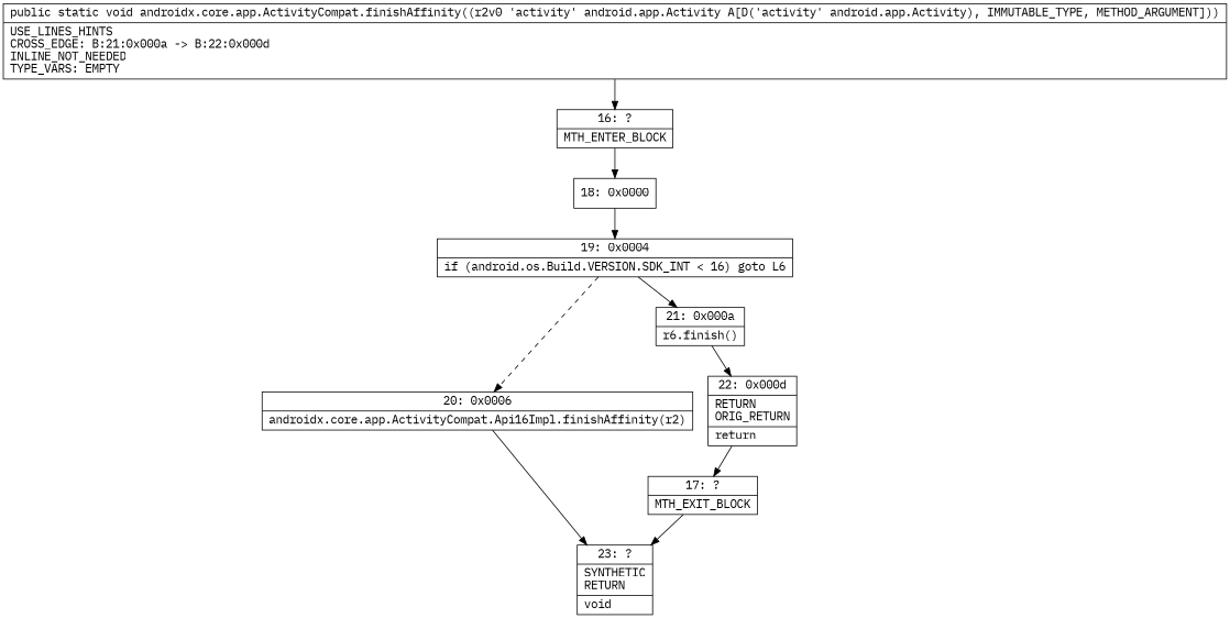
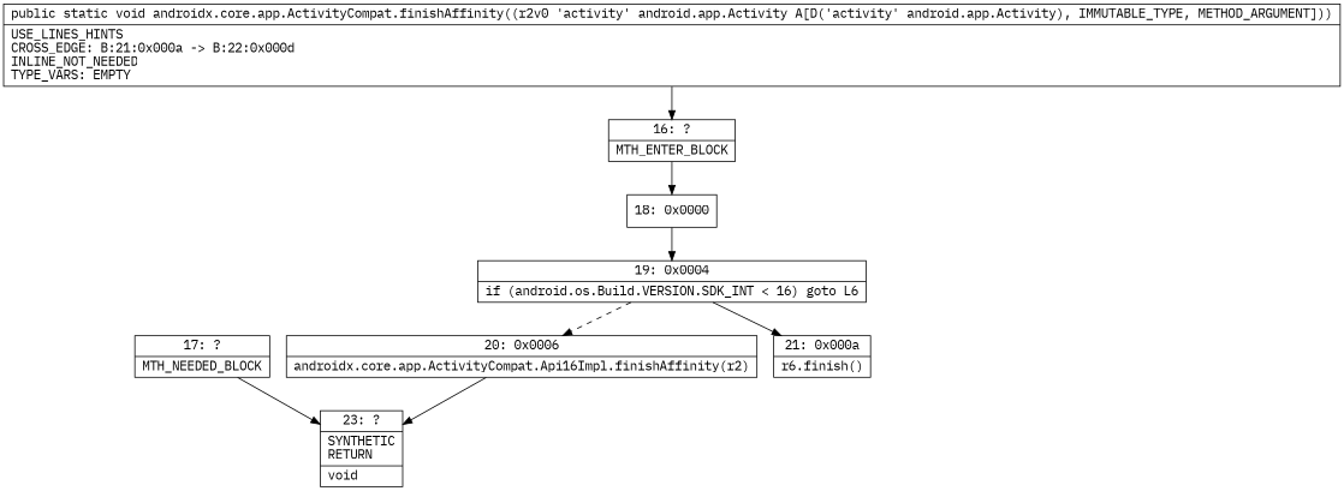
  digraph {
    fontname="IBM Plex Mono"
    node [fontname="IBM Plex Mono" shape=record]
    edge [fontname="IBM Plex Mono"]
    n1 [label="{16\:\ ?|MTH_ENTER_BLOCK\l}"]
    n2 [label="{18\:\ 0x0000}"]
    n3 [label="{19\:\ 0x0004|if (android.os.Build.VERSION.SDK_INT \< 16) goto L6\l}"]
    n4 [label="{20\:\ 0x0006|androidx.core.app.ActivityCompat.Api16Impl.finishAffinity(r2)\l}"]
    n5 [label="{21\:\ 0x000a|r6.finish()\l}"]
    n6 [label="{23\:\ ?|SYNTHETIC\lRETURN\l|void\l}"]
-   n7 [label="{22\:\ 0x000d|RETURN\lORIG_RETURN\l|return\l}"]
-   n8 [label="{17\:\ ?|MTH_EXIT_BLOCK\l}"]
+   n8 [label="{17\:\ ?|MTH_NEEDED_BLOCK\l}"]
    n9 [label="{public static void androidx.core.app.ActivityCompat.finishAffinity((r2v0 'activity' android.app.Activity A[D('activity' android.app.Activity), IMMUTABLE_TYPE, METHOD_ARGUMENT]))  | USE_LINES_HINTS\lCROSS_EDGE: B:21:0x000a \-\> B:22:0x000d\lINLINE_NOT_NEEDED\lTYPE_VARS: EMPTY\l}"]
    n1 -> n2
    n2 -> n3
    n3 -> n4 [style=dashed]
    n3 -> n5
    n4 -> n6
-   n5 -> n7
-   n7 -> n8
    n8 -> n6
    n9 -> n1
  }
